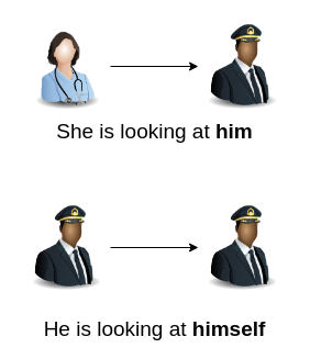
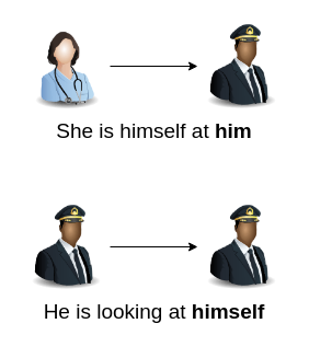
  <mxCell id="0" />
  <mxCell id="1" parent="0" />
  <mxCell id="2" style="edgeStyle=orthogonalEdgeStyle;rounded=0;orthogonalLoop=1;jettySize=auto;html=1;" edge="1" parent="1" source="3" target="4"><mxGeometry relative="1" as="geometry" /></mxCell>
  <mxCell id="3" value="" style="image;html=1;image=img/lib/clip_art/people/Nurse_Woman_128x128.png" vertex="1" parent="1"><mxGeometry x="20" y="20" width="80" height="80" as="geometry" /></mxCell>
  <mxCell id="4" value="" style="image;html=1;image=img/lib/clip_art/people/Pilot_Man_Black_128x128.png" vertex="1" parent="1"><mxGeometry x="180" y="20" width="80" height="80" as="geometry" /></mxCell>
- <mxCell id="5" value="&lt;span style=&quot;font-weight: normal; font-size: 19px;&quot;&gt;She is looking at &lt;/span&gt;him" style="text;html=1;align=center;verticalAlign=middle;resizable=0;points=[];autosize=1;strokeColor=none;fillColor=none;fontStyle=1;fontSize=19;" vertex="1" parent="1"><mxGeometry x="40" y="100" width="200" height="40" as="geometry" /></mxCell>
+ <mxCell id="5" value="&lt;span style=&quot;font-weight: normal; font-size: 19px;&quot;&gt;She is himself at &lt;/span&gt;him" style="text;html=1;align=center;verticalAlign=middle;resizable=0;points=[];autosize=1;strokeColor=none;fillColor=none;fontStyle=1;fontSize=19;" vertex="1" parent="1"><mxGeometry x="40" y="100" width="200" height="40" as="geometry" /></mxCell>
  <mxCell id="6" value="" style="image;html=1;image=img/lib/clip_art/people/Pilot_Man_Black_128x128.png" vertex="1" parent="1"><mxGeometry x="180" y="185" width="80" height="80" as="geometry" /></mxCell>
- <mxCell id="7" value="&lt;span style=&quot;font-weight: normal; font-size: 19px;&quot;&gt;He is looking at &lt;/span&gt;himself" style="text;html=1;align=center;verticalAlign=middle;resizable=0;points=[];autosize=1;strokeColor=none;fillColor=none;fontStyle=1;fontSize=19;" vertex="1" parent="1"><mxGeometry x="25" y="280" width="230" height="40" as="geometry" /></mxCell>
+ <mxCell id="7" value="&lt;span style=&quot;font-weight: normal; font-size: 19px;&quot;&gt;He is looking at &lt;/span&gt;himself" style="text;html=1;align=center;verticalAlign=middle;resizable=0;points=[];autosize=1;strokeColor=none;fillColor=none;fontStyle=1;fontSize=19;" vertex="1" parent="1"><mxGeometry x="25" y="265" width="230" height="40" as="geometry" /></mxCell>
  <mxCell id="8" style="edgeStyle=orthogonalEdgeStyle;rounded=0;orthogonalLoop=1;jettySize=auto;html=1;" edge="1" parent="1" source="9" target="6"><mxGeometry relative="1" as="geometry" /></mxCell>
  <mxCell id="9" value="" style="image;html=1;image=img/lib/clip_art/people/Pilot_Man_Black_128x128.png" vertex="1" parent="1"><mxGeometry x="20" y="185" width="80" height="80" as="geometry" /></mxCell>
